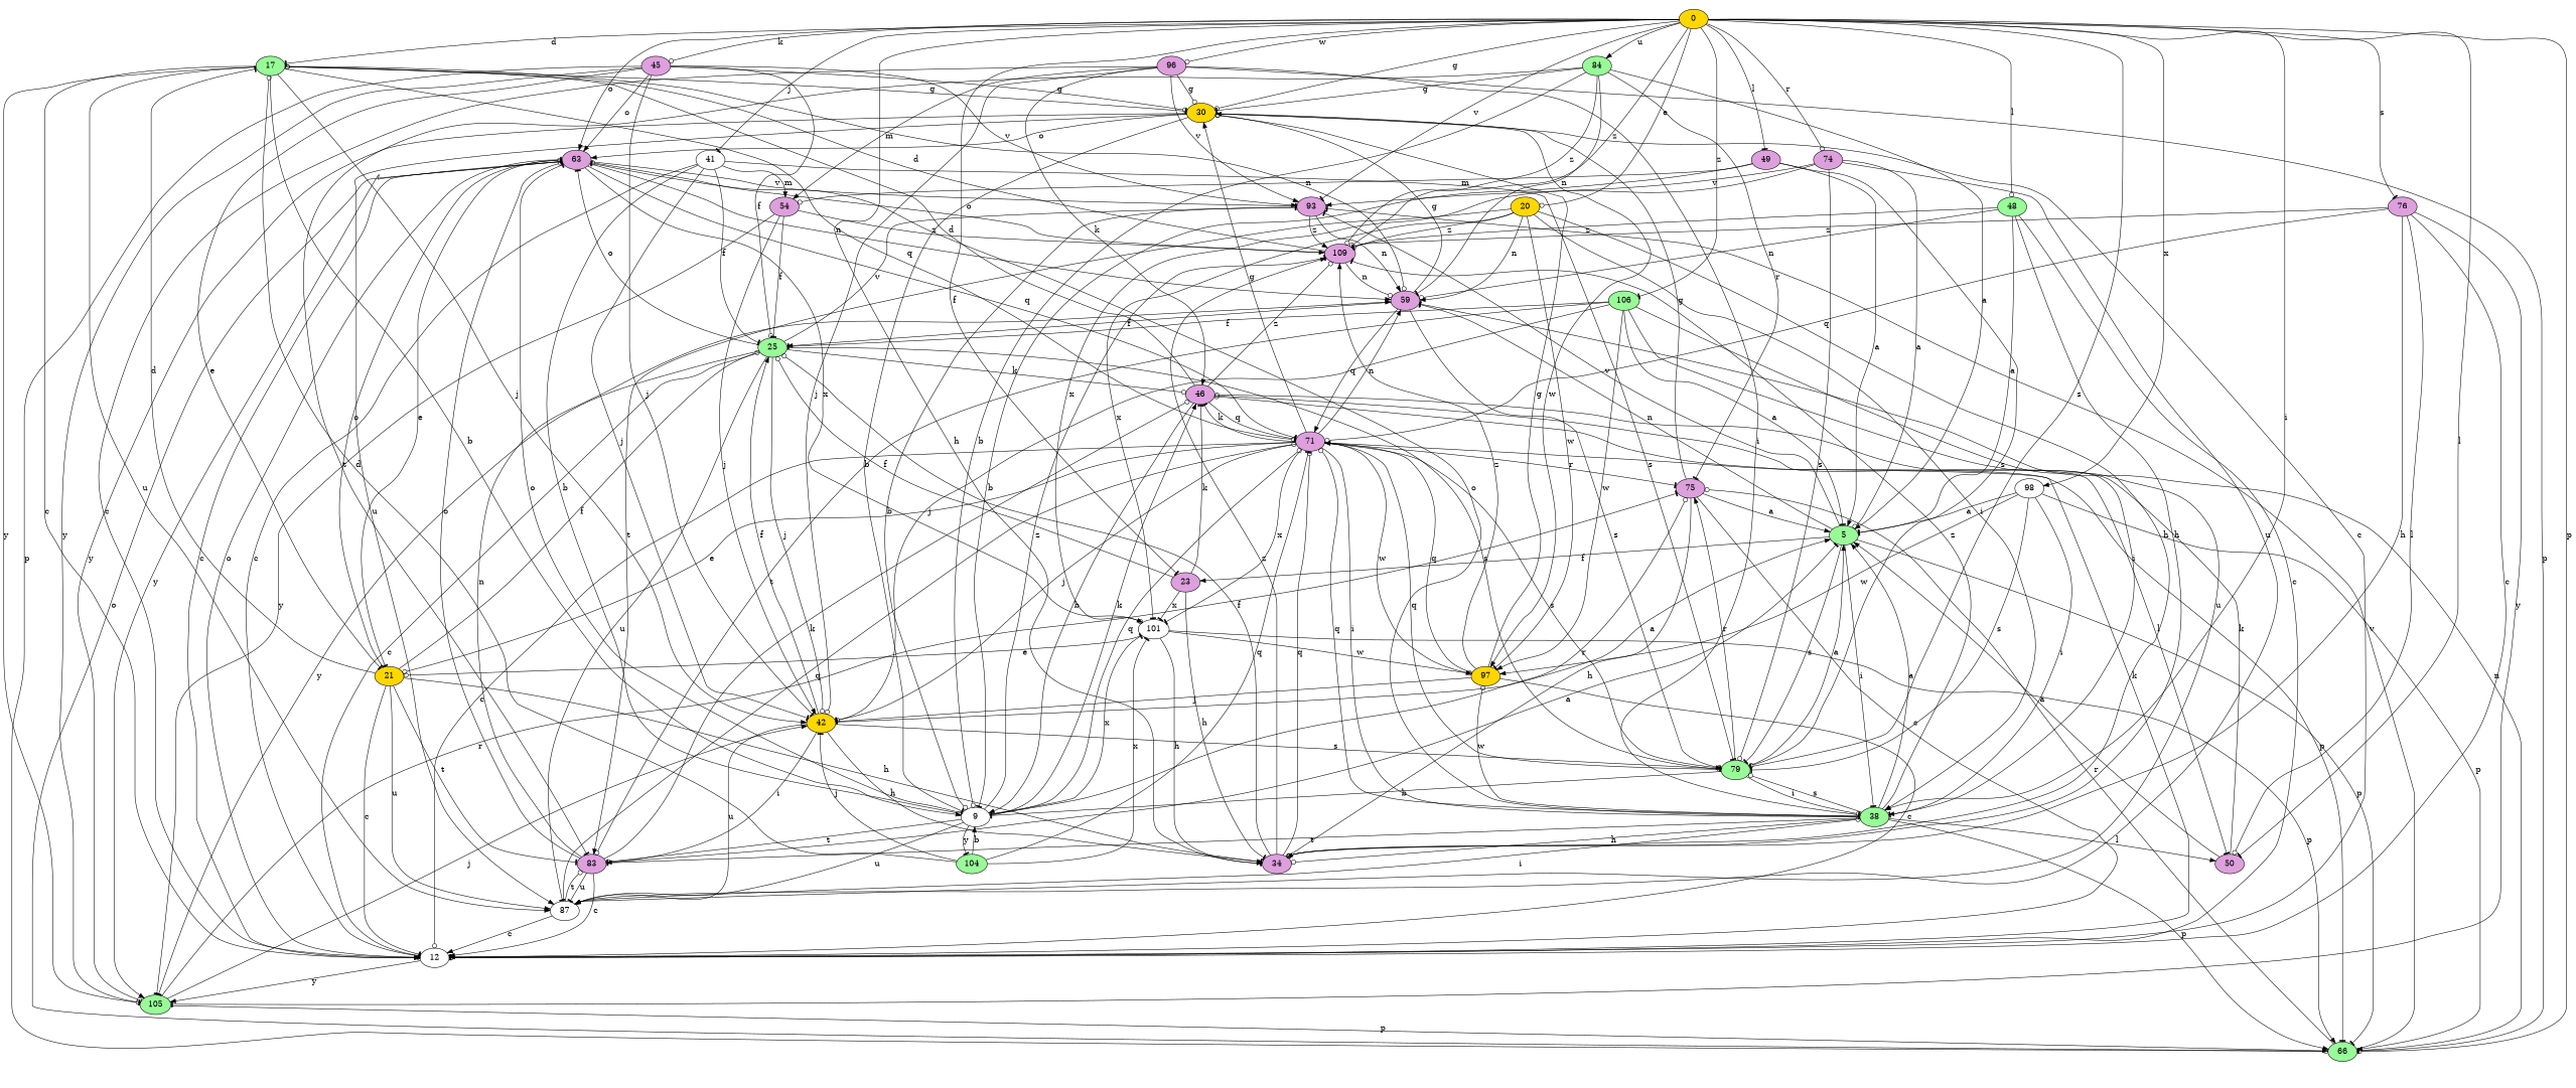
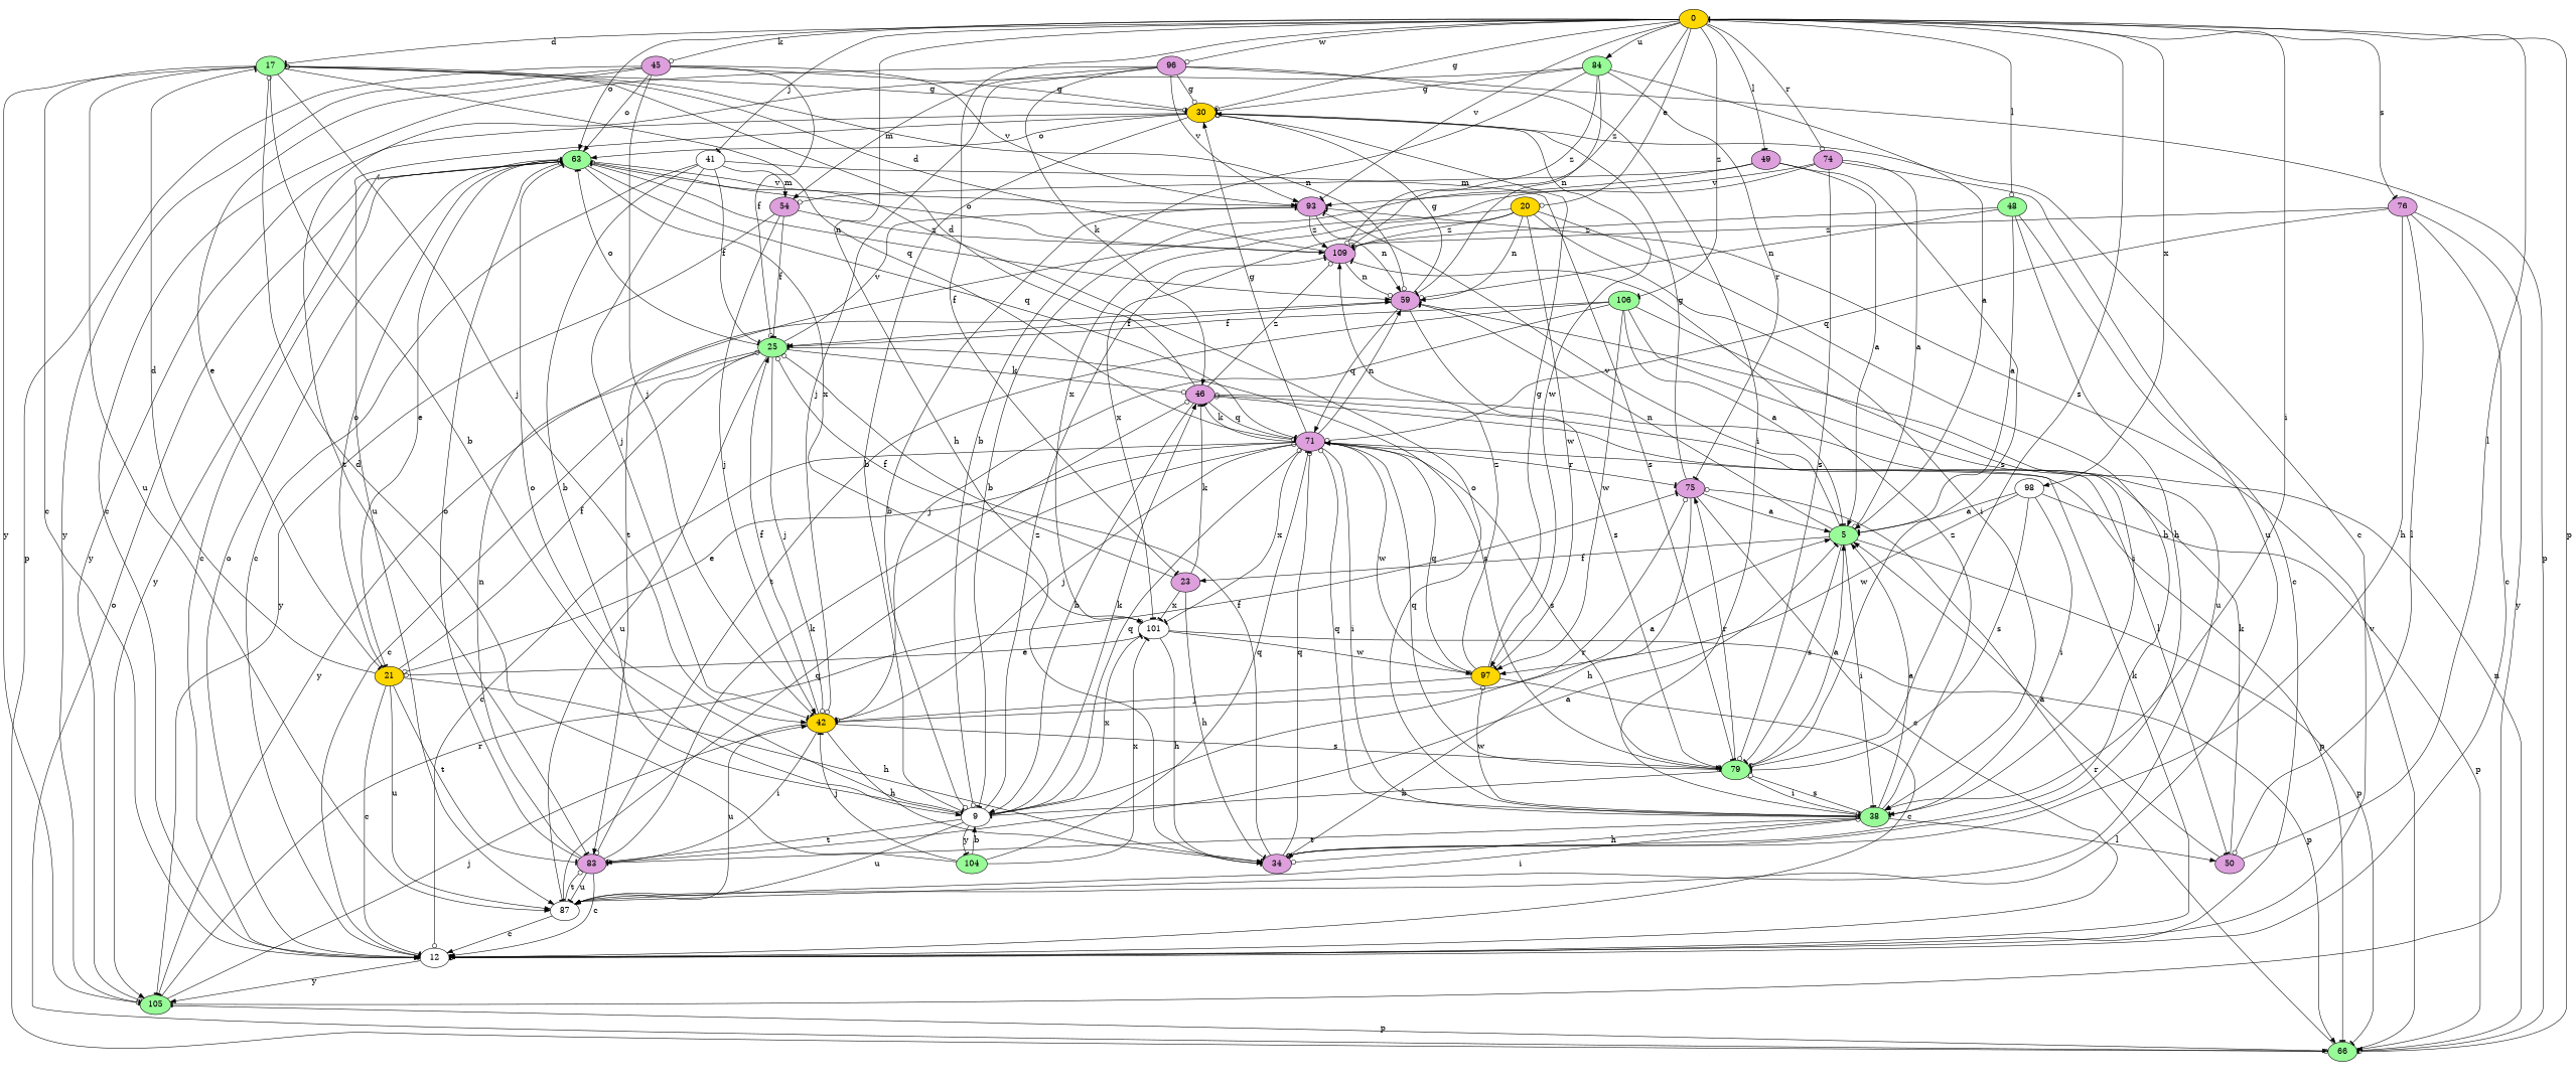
  strict digraph {
    node [fillcolor=plum style=filled]
    edge [arrowhead=tee]
    0 [fillcolor=gold]
    17 [fillcolor=palegreen]
    20 [fillcolor=gold]
    23
    30 [fillcolor=gold]
    34
    38 [fillcolor=palegreen]
    41 [fillcolor=white]
    45
    48 [fillcolor=palegreen]
    49
    50
-   63
+   63 [fillcolor=palegreen]
    66 [fillcolor=palegreen]
    74
    76
    79 [fillcolor=palegreen]
    84 [fillcolor=palegreen]
    93
    96
    98 [fillcolor=white]
    106 [fillcolor=palegreen]
    109
    59
    9 [fillcolor=white]
    71
    87 [fillcolor=white]
    12 [fillcolor=white]
    105 [fillcolor=palegreen]
    42 [fillcolor=gold]
    101 [fillcolor=white]
    83
    97 [fillcolor=gold]
    46
    25 [fillcolor=palegreen]
    5 [fillcolor=palegreen]
    54
    21 [fillcolor=gold]
    75
    104 [fillcolor=palegreen]
    0 -> 17 [label=d]
    0 -> 20 [arrowhead=odot label=e]
    0 -> 23 [label=f]
    0 -> 30 [arrowhead=odot label=g]
    0 -> 34 [arrowhead=normal label=h]
    0 -> 38 [arrowhead=normal label=i]
    0 -> 41 [label=j]
    0 -> 45 [arrowhead=odot label=k]
    0 -> 48 [arrowhead=odot label=l]
    0 -> 49 [label=l]
-   0 -> 50 [label=l]
+   50 -> 0 [label=l]
    0 -> 63 [arrowhead=normal label=o]
    0 -> 66 [arrowhead=odot label=p]
    0 -> 74 [arrowhead=odot label=r]
    0 -> 76 [label=s]
    0 -> 79 [label=s]
    0 -> 84 [arrowhead=normal label=u]
    0 -> 93 [label=v]
    0 -> 96 [arrowhead=odot label=w]
    0 -> 98 [arrowhead=normal label=x]
    0 -> 106 [label=z]
    0 -> 109 [arrowhead=odot label=z]
    17 -> 30 [label=g]
    17 -> 59 [arrowhead=odot label=n]
    17 -> 9 [arrowhead=normal label=b]
    17 -> 71 [arrowhead=odot label=q]
    17 -> 87 [arrowhead=normal label=u]
    17 -> 12 [arrowhead=normal label=c]
    17 -> 105 [label=y]
    17 -> 42 [arrowhead=normal label=j]
    20 -> 34 [arrowhead=odot label=h]
    20 -> 38 [arrowhead=normal label=i]
    20 -> 109 [label=z]
    20 -> 59 [arrowhead=normal label=n]
    20 -> 101 [label=x]
    20 -> 83 [arrowhead=normal label=t]
    20 -> 97 [label=w]
    23 -> 34 [label=h]
    23 -> 101 [label=x]
    23 -> 46 [label=k]
    23 -> 25 [arrowhead=odot label=f]
    30 -> 63 [arrowhead=normal label=o]
    30 -> 9 [label=b]
    30 -> 87 [arrowhead=normal label=u]
    30 -> 12 [label=c]
    30 -> 105 [arrowhead=odot label=y]
    30 -> 97 [arrowhead=normal label=w]
-   34 -> 109 [arrowhead=normal label=z]
    34 -> 71 [arrowhead=odot label=q]
    34 -> 25 [arrowhead=odot label=f]
    38 -> 34 [arrowhead=odot label=h]
    38 -> 50 [arrowhead=normal label=l]
    38 -> 63 [label=o]
-   38 -> 66 [arrowhead=normal label=p]
    38 -> 79 [arrowhead=odot label=s]
    38 -> 109 [label=z]
    38 -> 71 [arrowhead=odot label=q]
    38 -> 83 [label=t]
    38 -> 97 [arrowhead=odot label=w]
    38 -> 5 [arrowhead=normal label=a]
    41 -> 79 [label=s]
    41 -> 9 [arrowhead=odot label=b]
    41 -> 12 [label=c]
    41 -> 42 [label=j]
    41 -> 25 [label=f]
    41 -> 54 [arrowhead=normal label=m]
    45 -> 30 [arrowhead=odot label=g]
    45 -> 63 [arrowhead=normal label=o]
    45 -> 66 [arrowhead=odot label=p]
    45 -> 93 [arrowhead=normal label=v]
    45 -> 105 [arrowhead=odot label=y]
    45 -> 42 [label=j]
    45 -> 25 [arrowhead=odot label=f]
    45 -> 21 [label=e]
    48 -> 34 [arrowhead=normal label=h]
    48 -> 109 [label=z]
    48 -> 59 [arrowhead=odot label=n]
    48 -> 12 [arrowhead=odot label=c]
    48 -> 5 [label=a]
    49 -> 79 [arrowhead=odot label=s]
    49 -> 9 [label=b]
    49 -> 5 [arrowhead=normal label=a]
    49 -> 54 [arrowhead=odot label=m]
    50 -> 46 [arrowhead=odot label=k]
    50 -> 5 [arrowhead=normal label=a]
    63 -> 93 [label=v]
    63 -> 59 [arrowhead=normal label=n]
    63 -> 71 [label=q]
    63 -> 12 [arrowhead=normal label=c]
    63 -> 105 [arrowhead=normal label=y]
    63 -> 101 [arrowhead=normal label=x]
    63 -> 21 [label=e]
    66 -> 63 [label=o]
    66 -> 93 [label=v]
    66 -> 59 [label=n]
    66 -> 75 [arrowhead=odot label=r]
    74 -> 79 [arrowhead=odot label=s]
    74 -> 93 [arrowhead=normal label=v]
    74 -> 87 [arrowhead=normal label=u]
    74 -> 101 [arrowhead=odot label=x]
    74 -> 5 [arrowhead=odot label=a]
    76 -> 34 [arrowhead=odot label=h]
    76 -> 50 [arrowhead=odot label=l]
    76 -> 109 [arrowhead=odot label=z]
    76 -> 71 [arrowhead=odot label=q]
    76 -> 12 [label=c]
    76 -> 105 [label=y]
    79 -> 38 [arrowhead=odot label=i]
    79 -> 9 [label=b]
    79 -> 71 [arrowhead=normal label=q]
    79 -> 5 [arrowhead=normal label=a]
    79 -> 75 [arrowhead=normal label=r]
    84 -> 30 [label=g]
    84 -> 109 [arrowhead=odot label=z]
    84 -> 59 [label=n]
    84 -> 9 [arrowhead=odot label=b]
    84 -> 83 [label=t]
    84 -> 5 [arrowhead=normal label=a]
    84 -> 75 [label=r]
    93 -> 109 [arrowhead=normal label=z]
    93 -> 59 [arrowhead=normal label=n]
    93 -> 9 [arrowhead=odot label=b]
    96 -> 30 [arrowhead=odot label=g]
    96 -> 38 [label=i]
    96 -> 66 [label=p]
    96 -> 93 [arrowhead=normal label=v]
    96 -> 12 [arrowhead=odot label=c]
    96 -> 42 [arrowhead=odot label=j]
    96 -> 46 [arrowhead=normal label=k]
    96 -> 54 [arrowhead=normal label=m]
    98 -> 38 [label=i]
    98 -> 66 [arrowhead=normal label=p]
    98 -> 79 [label=s]
    98 -> 97 [arrowhead=normal label=w]
    98 -> 5 [label=a]
    106 -> 38 [arrowhead=normal label=i]
    106 -> 87 [arrowhead=normal label=u]
    106 -> 42 [arrowhead=odot label=j]
    106 -> 83 [arrowhead=odot label=t]
    106 -> 97 [arrowhead=normal label=w]
    106 -> 25 [label=f]
    106 -> 5 [label=a]
    109 -> 17 [arrowhead=odot label=d]
    109 -> 63 [arrowhead=odot label=o]
    109 -> 59 [arrowhead=odot label=n]
    59 -> 30 [arrowhead=odot label=g]
    59 -> 79 [arrowhead=odot label=s]
    59 -> 71 [arrowhead=normal label=q]
    59 -> 25 [arrowhead=normal label=f]
    9 -> 63 [label=o]
    9 -> 109 [label=z]
    9 -> 71 [arrowhead=odot label=q]
    9 -> 87 [arrowhead=normal label=u]
    9 -> 101 [label=x]
    9 -> 83 [arrowhead=odot label=t]
    9 -> 46 [arrowhead=normal label=k]
    9 -> 75 [arrowhead=odot label=r]
    9 -> 104 [label=y]
    71 -> 30 [arrowhead=normal label=g]
-   71 -> 38 [label=i]
+   71 -> 38 [arrowhead=odot label=i]
    71 -> 66 [label=p]
    71 -> 79 [arrowhead=normal label=s]
    71 -> 59 [arrowhead=normal label=n]
    71 -> 12 [arrowhead=odot label=c]
    71 -> 42 [label=j]
    71 -> 101 [label=x]
    71 -> 97 [arrowhead=odot label=w]
    71 -> 46 [label=k]
    71 -> 21 [arrowhead=odot label=e]
    71 -> 75 [label=r]
    87 -> 38 [arrowhead=odot label=i]
    87 -> 71 [arrowhead=odot label=q]
    87 -> 12 [arrowhead=normal label=c]
    87 -> 83 [arrowhead=odot label=t]
    12 -> 63 [label=o]
    12 -> 105 [arrowhead=normal label=y]
    12 -> 46 [arrowhead=odot label=k]
    105 -> 66 [arrowhead=normal label=p]
    105 -> 42 [arrowhead=normal label=j]
    105 -> 75 [label=r]
    42 -> 34 [label=h]
    42 -> 79 [label=s]
    42 -> 87 [arrowhead=normal label=u]
    42 -> 83 [arrowhead=normal label=i]
    42 -> 25 [arrowhead=normal label=f]
    42 -> 5 [arrowhead=normal label=a]
    101 -> 34 [label=h]
    101 -> 66 [arrowhead=normal label=p]
    101 -> 97 [arrowhead=normal label=w]
    101 -> 21 [arrowhead=odot label=e]
    83 -> 63 [arrowhead=odot label=o]
    83 -> 59 [arrowhead=normal label=n]
    83 -> 87 [label=u]
    83 -> 12 [arrowhead=normal label=c]
    83 -> 46 [arrowhead=odot label=k]
    83 -> 5 [label=a]
    97 -> 30 [arrowhead=odot label=g]
    97 -> 109 [arrowhead=normal label=z]
    97 -> 71 [arrowhead=normal label=q]
    97 -> 12 [arrowhead=normal label=c]
    97 -> 42 [label=j]
    46 -> 17 [arrowhead=odot label=d]
    46 -> 50 [label=l]
    46 -> 109 [arrowhead=odot label=z]
    46 -> 9 [arrowhead=normal label=b]
    46 -> 71 [label=q]
    25 -> 63 [label=o]
    25 -> 79 [arrowhead=odot label=s]
    25 -> 93 [label=v]
    25 -> 87 [label=u]
    25 -> 12 [label=c]
    25 -> 105 [label=y]
    25 -> 42 [arrowhead=odot label=j]
    25 -> 46 [arrowhead=odot label=k]
    5 -> 23 [arrowhead=normal label=f]
    5 -> 38 [label=i]
    5 -> 66 [label=p]
    5 -> 79 [label=s]
    5 -> 93 [label=v]
    5 -> 59 [label=n]
    54 -> 109 [arrowhead=normal label=z]
    54 -> 105 [label=y]
    54 -> 42 [arrowhead=normal label=j]
    54 -> 25 [label=f]
    21 -> 17 [label=d]
    21 -> 34 [arrowhead=normal label=h]
    21 -> 63 [arrowhead=odot label=o]
    21 -> 87 [arrowhead=normal label=u]
    21 -> 12 [label=c]
    21 -> 83 [label=t]
    21 -> 25 [arrowhead=odot label=f]
    75 -> 30 [arrowhead=normal label=g]
    75 -> 34 [arrowhead=odot label=h]
    75 -> 12 [arrowhead=odot label=c]
    75 -> 5 [arrowhead=normal label=a]
    104 -> 17 [arrowhead=odot label=d]
    104 -> 9 [arrowhead=normal label=b]
    104 -> 71 [label=q]
    104 -> 42 [label=j]
    104 -> 101 [label=x]
  }
